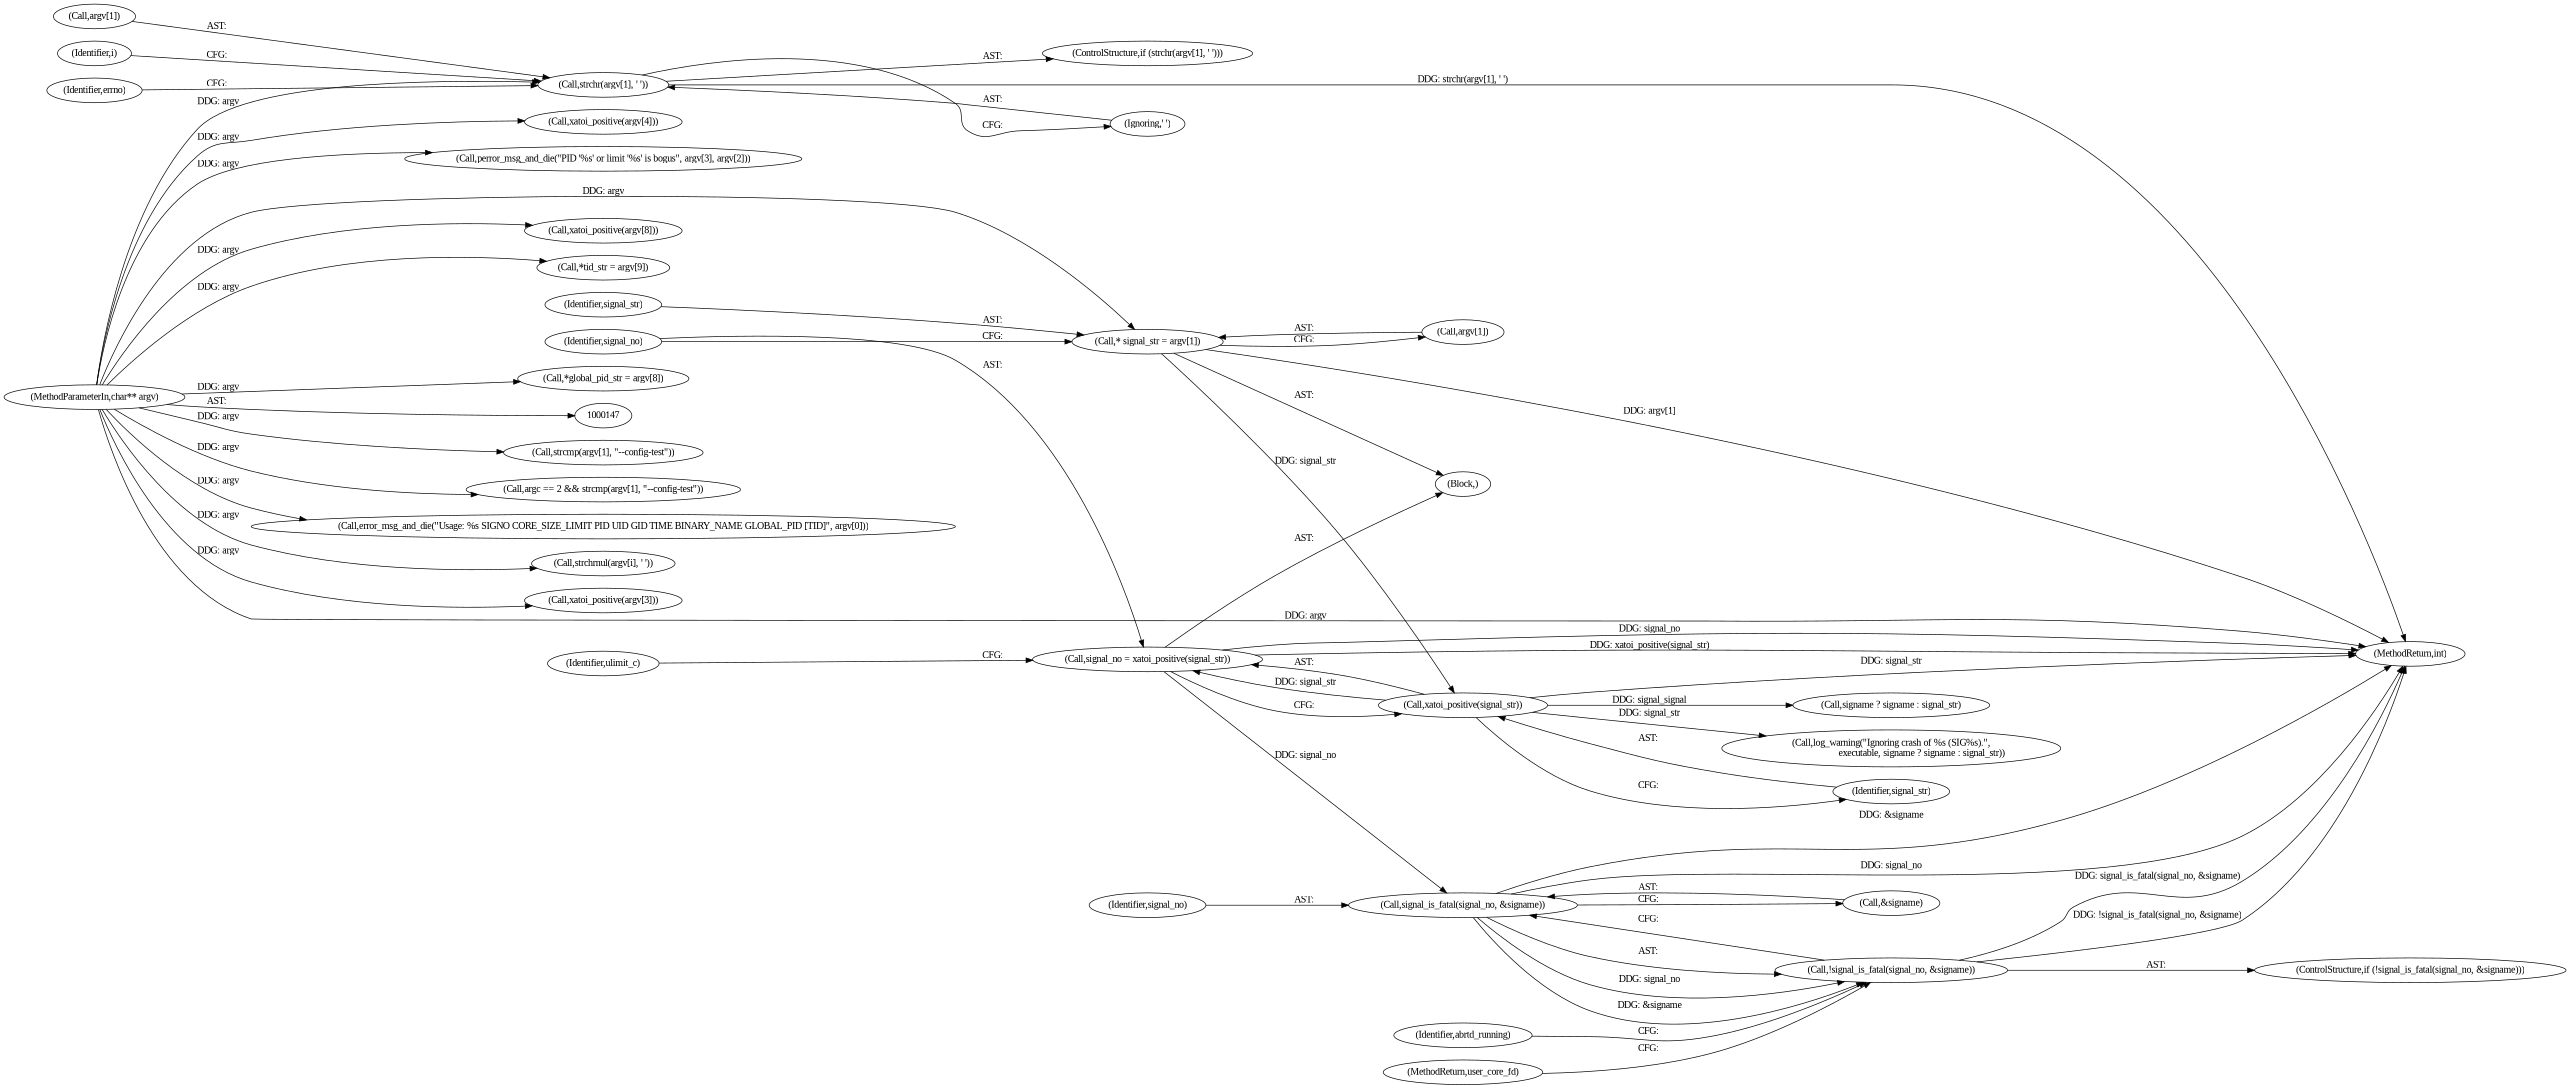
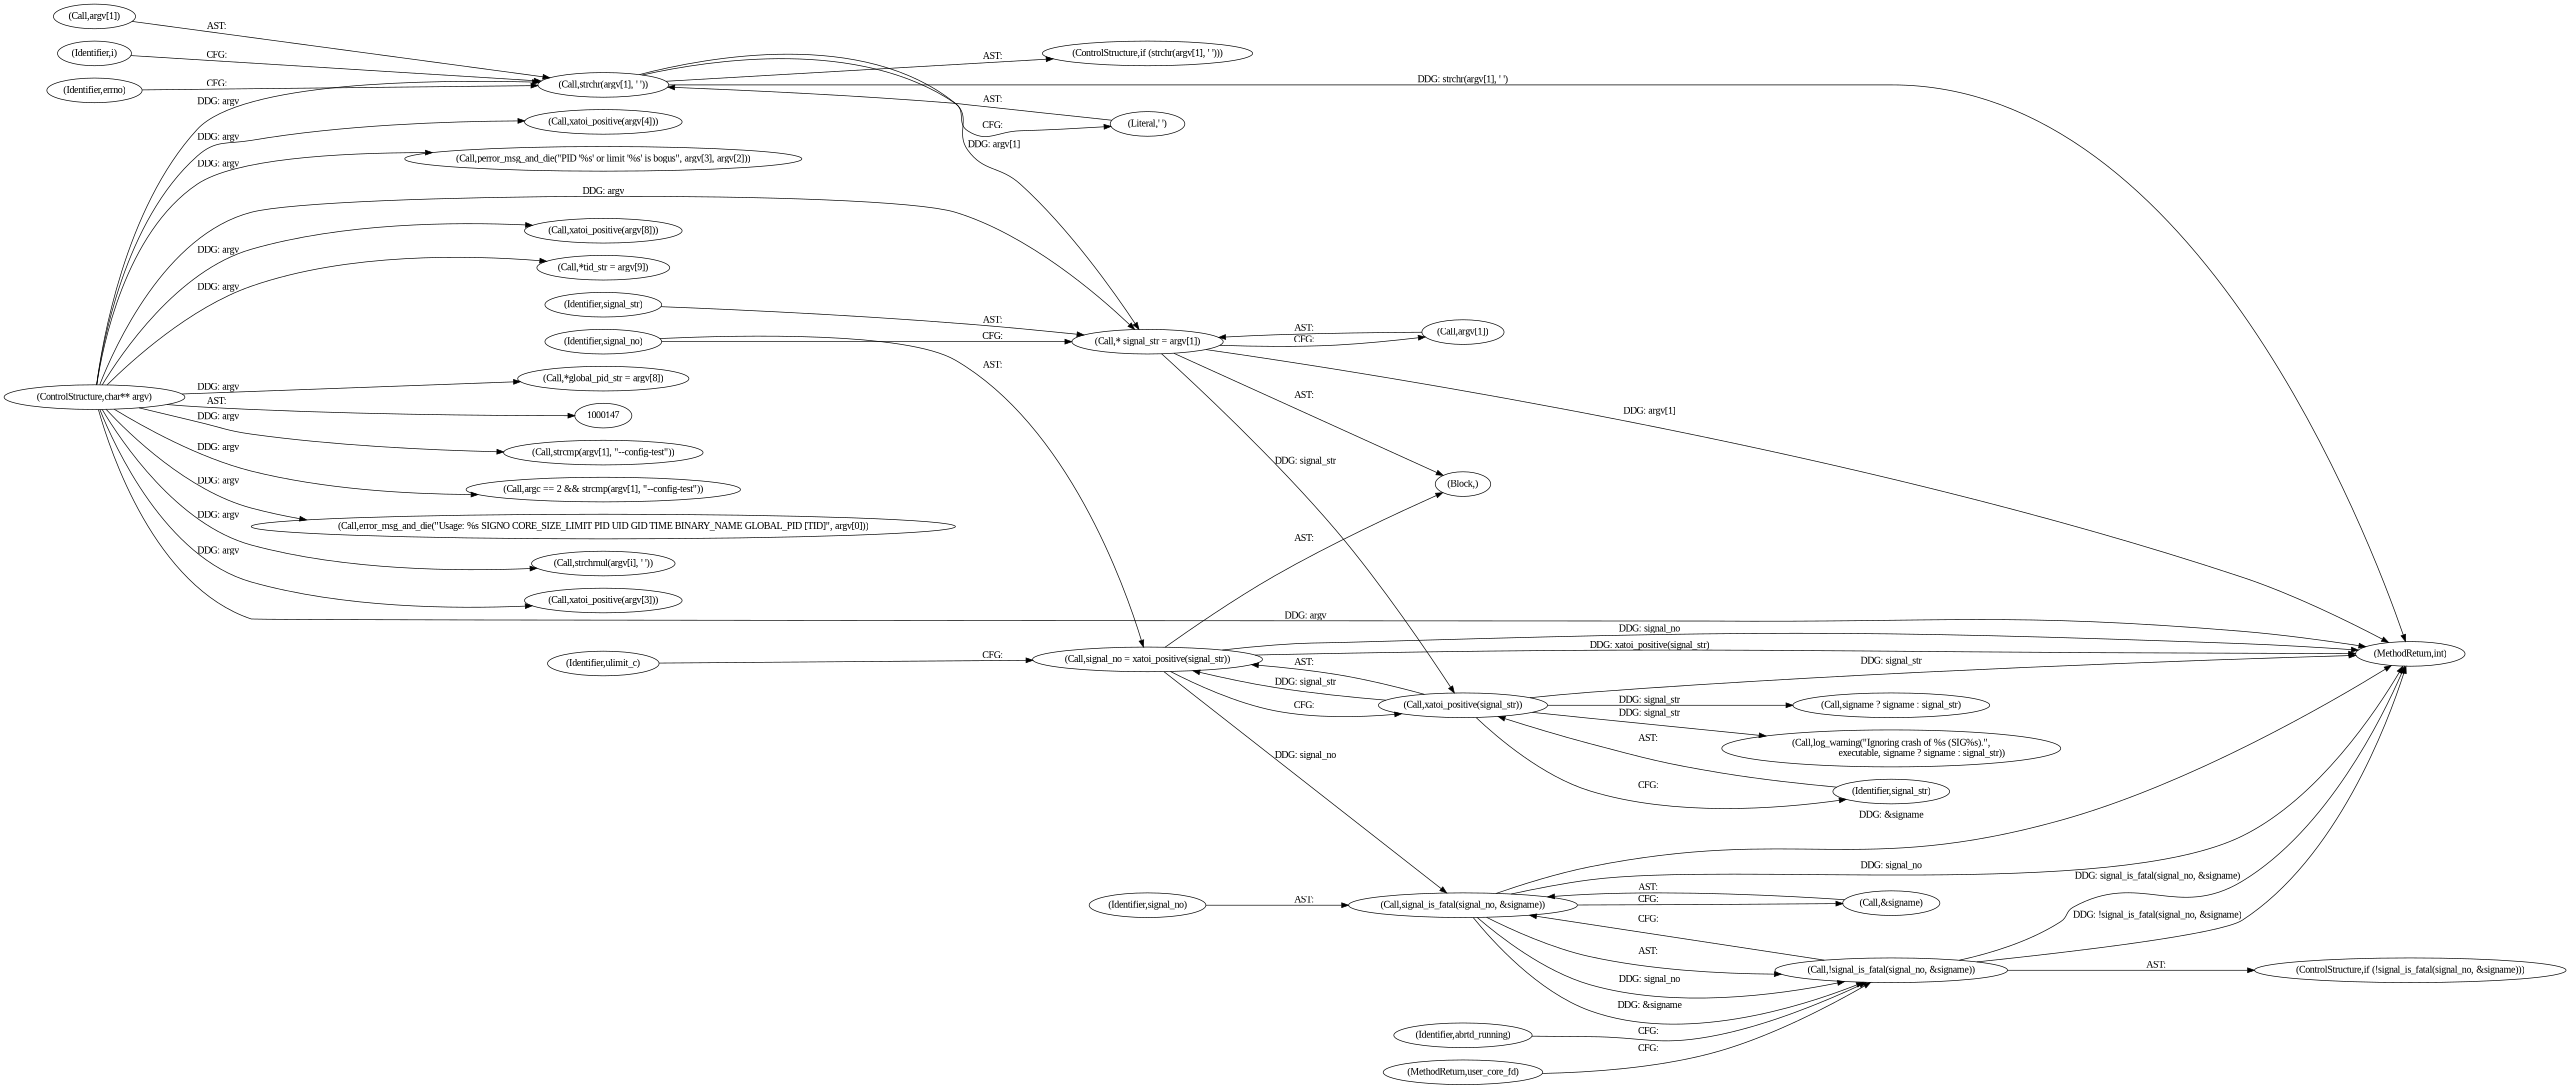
  digraph {
    fontname="Liberation Serif"
    rankdir=LR
    node [fontname="Liberation Serif"]
    edge [fontname="Liberation Serif"]
    n1 [label="(Call,signal_is_fatal(signal_no, &signame))"]
    n2 [label="(Call,!signal_is_fatal(signal_no, &signame))"]
    n3 [label="(MethodReturn,int)"]
    n4 [label="(Call,&signame)"]
    n5 [label="(ControlStructure,if (!signal_is_fatal(signal_no, &signame)))"]
    n6 [label="(Call,signal_no = xatoi_positive(signal_str))"]
    n7 [label="(Call,xatoi_positive(signal_str))"]
    n8 [label="(Block,)"]
    n9 [label="(Call,signame ? signame : signal_str)"]
    n10 [label="(Call,log_warning(\"Ignoring crash of %s (SIG%s).\",\n                        executable, signame ? signame : signal_str))"]
    n11 [label="(Identifier,signal_str)"]
    n12 [label="(Call,* signal_str = argv[1])"]
    n13 [label="(Call,argv[1])"]
    n14 [label="(Call,strchr(argv[1], ' '))"]
-   n15 [label="(Ignoring,' ')"]
+   n15 [label="(Literal,' ')"]
    n16 [label="(ControlStructure,if (strchr(argv[1], ' ')))"]
-   n17 [label="(MethodParameterIn,char** argv)"]
+   n17 [label="(ControlStructure,char** argv)"]
    n18 [label="(Call,strcmp(argv[1], \"--config-test\"))"]
    n19 [label="(Call,argc == 2 && strcmp(argv[1], \"--config-test\"))"]
    n20 [label="(Call,error_msg_and_die(\"Usage: %s SIGNO CORE_SIZE_LIMIT PID UID GID TIME BINARY_NAME GLOBAL_PID [TID]\", argv[0]))"]
    n21 [label="(Call,strchrnul(argv[i], ' '))"]
    n22 [label="(Call,xatoi_positive(argv[3]))"]
    n23 [label="(Call,xatoi_positive(argv[4]))"]
    n24 [label="(Call,perror_msg_and_die(\"PID '%s' or limit '%s' is bogus\", argv[3], argv[2]))"]
    n25 [label="(Call,xatoi_positive(argv[8]))"]
    n26 [label="(Call,*tid_str = argv[9])"]
    n27 [label="(Call,*global_pid_str = argv[8])"]
    1000147
    n29 [label="(Identifier,signal_no)"]
    n30 [label="(MethodReturn,user_core_fd)"]
    n31 [label="(Identifier,signal_str)"]
    n32 [label="(Identifier,signal_no)"]
    n33 [label="(Identifier,i)"]
    n34 [label="(Identifier,errno)"]
    n35 [label="(Identifier,abrtd_running)"]
    n36 [label="(Identifier,ulimit_c)"]
    n37 [label="(Call,argv[1])"]
    n1 -> n2 [label="AST: "]
    n1 -> n2 [label="DDG: signal_no"]
    n1 -> n2 [label="DDG: &signame"]
    n1 -> n3 [label="DDG: signal_no"]
    n1 -> n3 [label="DDG: &signame"]
    n1 -> n4 [label="CFG: "]
    n2 -> n1 [label="CFG: "]
    n2 -> n3 [label="DDG: signal_is_fatal(signal_no, &signame)"]
    n2 -> n3 [label="DDG: !signal_is_fatal(signal_no, &signame)"]
    n2 -> n5 [label="AST: "]
    n4 -> n1 [label="AST: "]
    n6 -> n1 [label="DDG: signal_no"]
    n6 -> n3 [label="DDG: xatoi_positive(signal_str)"]
    n6 -> n3 [label="DDG: signal_no"]
    n6 -> n7 [label="CFG: "]
    n6 -> n8 [label="AST: "]
    n7 -> n3 [label="DDG: signal_str"]
    n7 -> n6 [label="AST: "]
    n7 -> n6 [label="DDG: signal_str"]
-   n7 -> n9 [label="DDG: signal_signal"]
+   n7 -> n9 [label="DDG: signal_str"]
    n7 -> n10 [label="DDG: signal_str"]
    n7 -> n11 [label="CFG: "]
    n11 -> n7 [label="AST: "]
    n12 -> n3 [label="DDG: argv[1]"]
    n12 -> n7 [label="DDG: signal_str"]
    n12 -> n8 [label="AST: "]
    n12 -> n13 [label="CFG: "]
    n13 -> n12 [label="AST: "]
    n14 -> n3 [label="DDG: strchr(argv[1], ' ')"]
+   n14 -> n12 [label="DDG: argv[1]"]
    n14 -> n15 [label="CFG: "]
    n14 -> n16 [label="AST: "]
    n15 -> n14 [label="AST: "]
    n17 -> n3 [label="DDG: argv"]
    n17 -> n12 [label="DDG: argv"]
    n17 -> n14 [label="DDG: argv"]
    n17 -> n18 [label="DDG: argv"]
    n17 -> n19 [label="DDG: argv"]
    n17 -> n20 [label="DDG: argv"]
    n17 -> n21 [label="DDG: argv"]
    n17 -> n22 [label="DDG: argv"]
    n17 -> n23 [label="DDG: argv"]
    n17 -> n24 [label="DDG: argv"]
    n17 -> n25 [label="DDG: argv"]
    n17 -> n26 [label="DDG: argv"]
    n17 -> n27 [label="DDG: argv"]
    n17 -> 1000147 [label="AST: "]
    n29 -> n1 [label="AST: "]
    n30 -> n2 [label="CFG: "]
    n31 -> n12 [label="AST: "]
    n32 -> n6 [label="AST: "]
    n32 -> n12 [label="CFG: "]
    n33 -> n14 [label="CFG: "]
    n34 -> n14 [label="CFG: "]
    n35 -> n2 [label="CFG: "]
    n36 -> n6 [label="CFG: "]
    n37 -> n14 [label="AST: "]
  }
